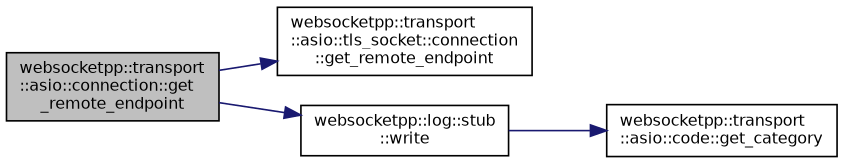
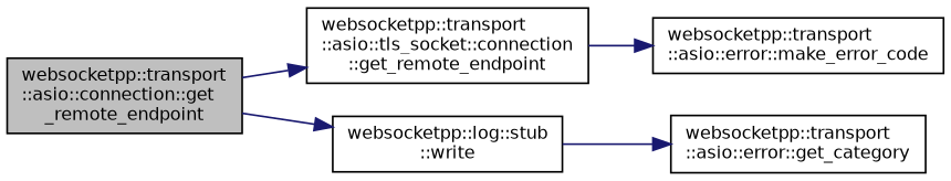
  digraph {
    rankdir=LR
    node [color=black fillcolor=white fontname=Helvetica fontsize=10 shape=record style=filled]
    edge [color=midnightblue fontname=Helvetica fontsize=10 labelfontname=Helvetica labelfontsize=10 style=solid]
    n1 [fillcolor=grey75 fontcolor=black height=0.2 label="websocketpp::transport\l::asio::connection::get\l_remote_endpoint" width=0.4]
    n2 [height=0.2 label="websocketpp::transport\l::asio::tls_socket::connection\l::get_remote_endpoint" width=0.4]
    n3 [height=0.2 label="websocketpp::log::stub\l::write" width=0.4]
-   n5 [height=0.2 label="websocketpp::transport\l::asio::code::get_category" width=0.4]
+   n4 [height=0.2 label="websocketpp::transport\l::asio::error::make_error_code" width=0.4]
+   n5 [height=0.2 label="websocketpp::transport\l::asio::error::get_category" width=0.4]
    n1 -> n2
    n1 -> n3
+   n2 -> n4
    n3 -> n5
  }
